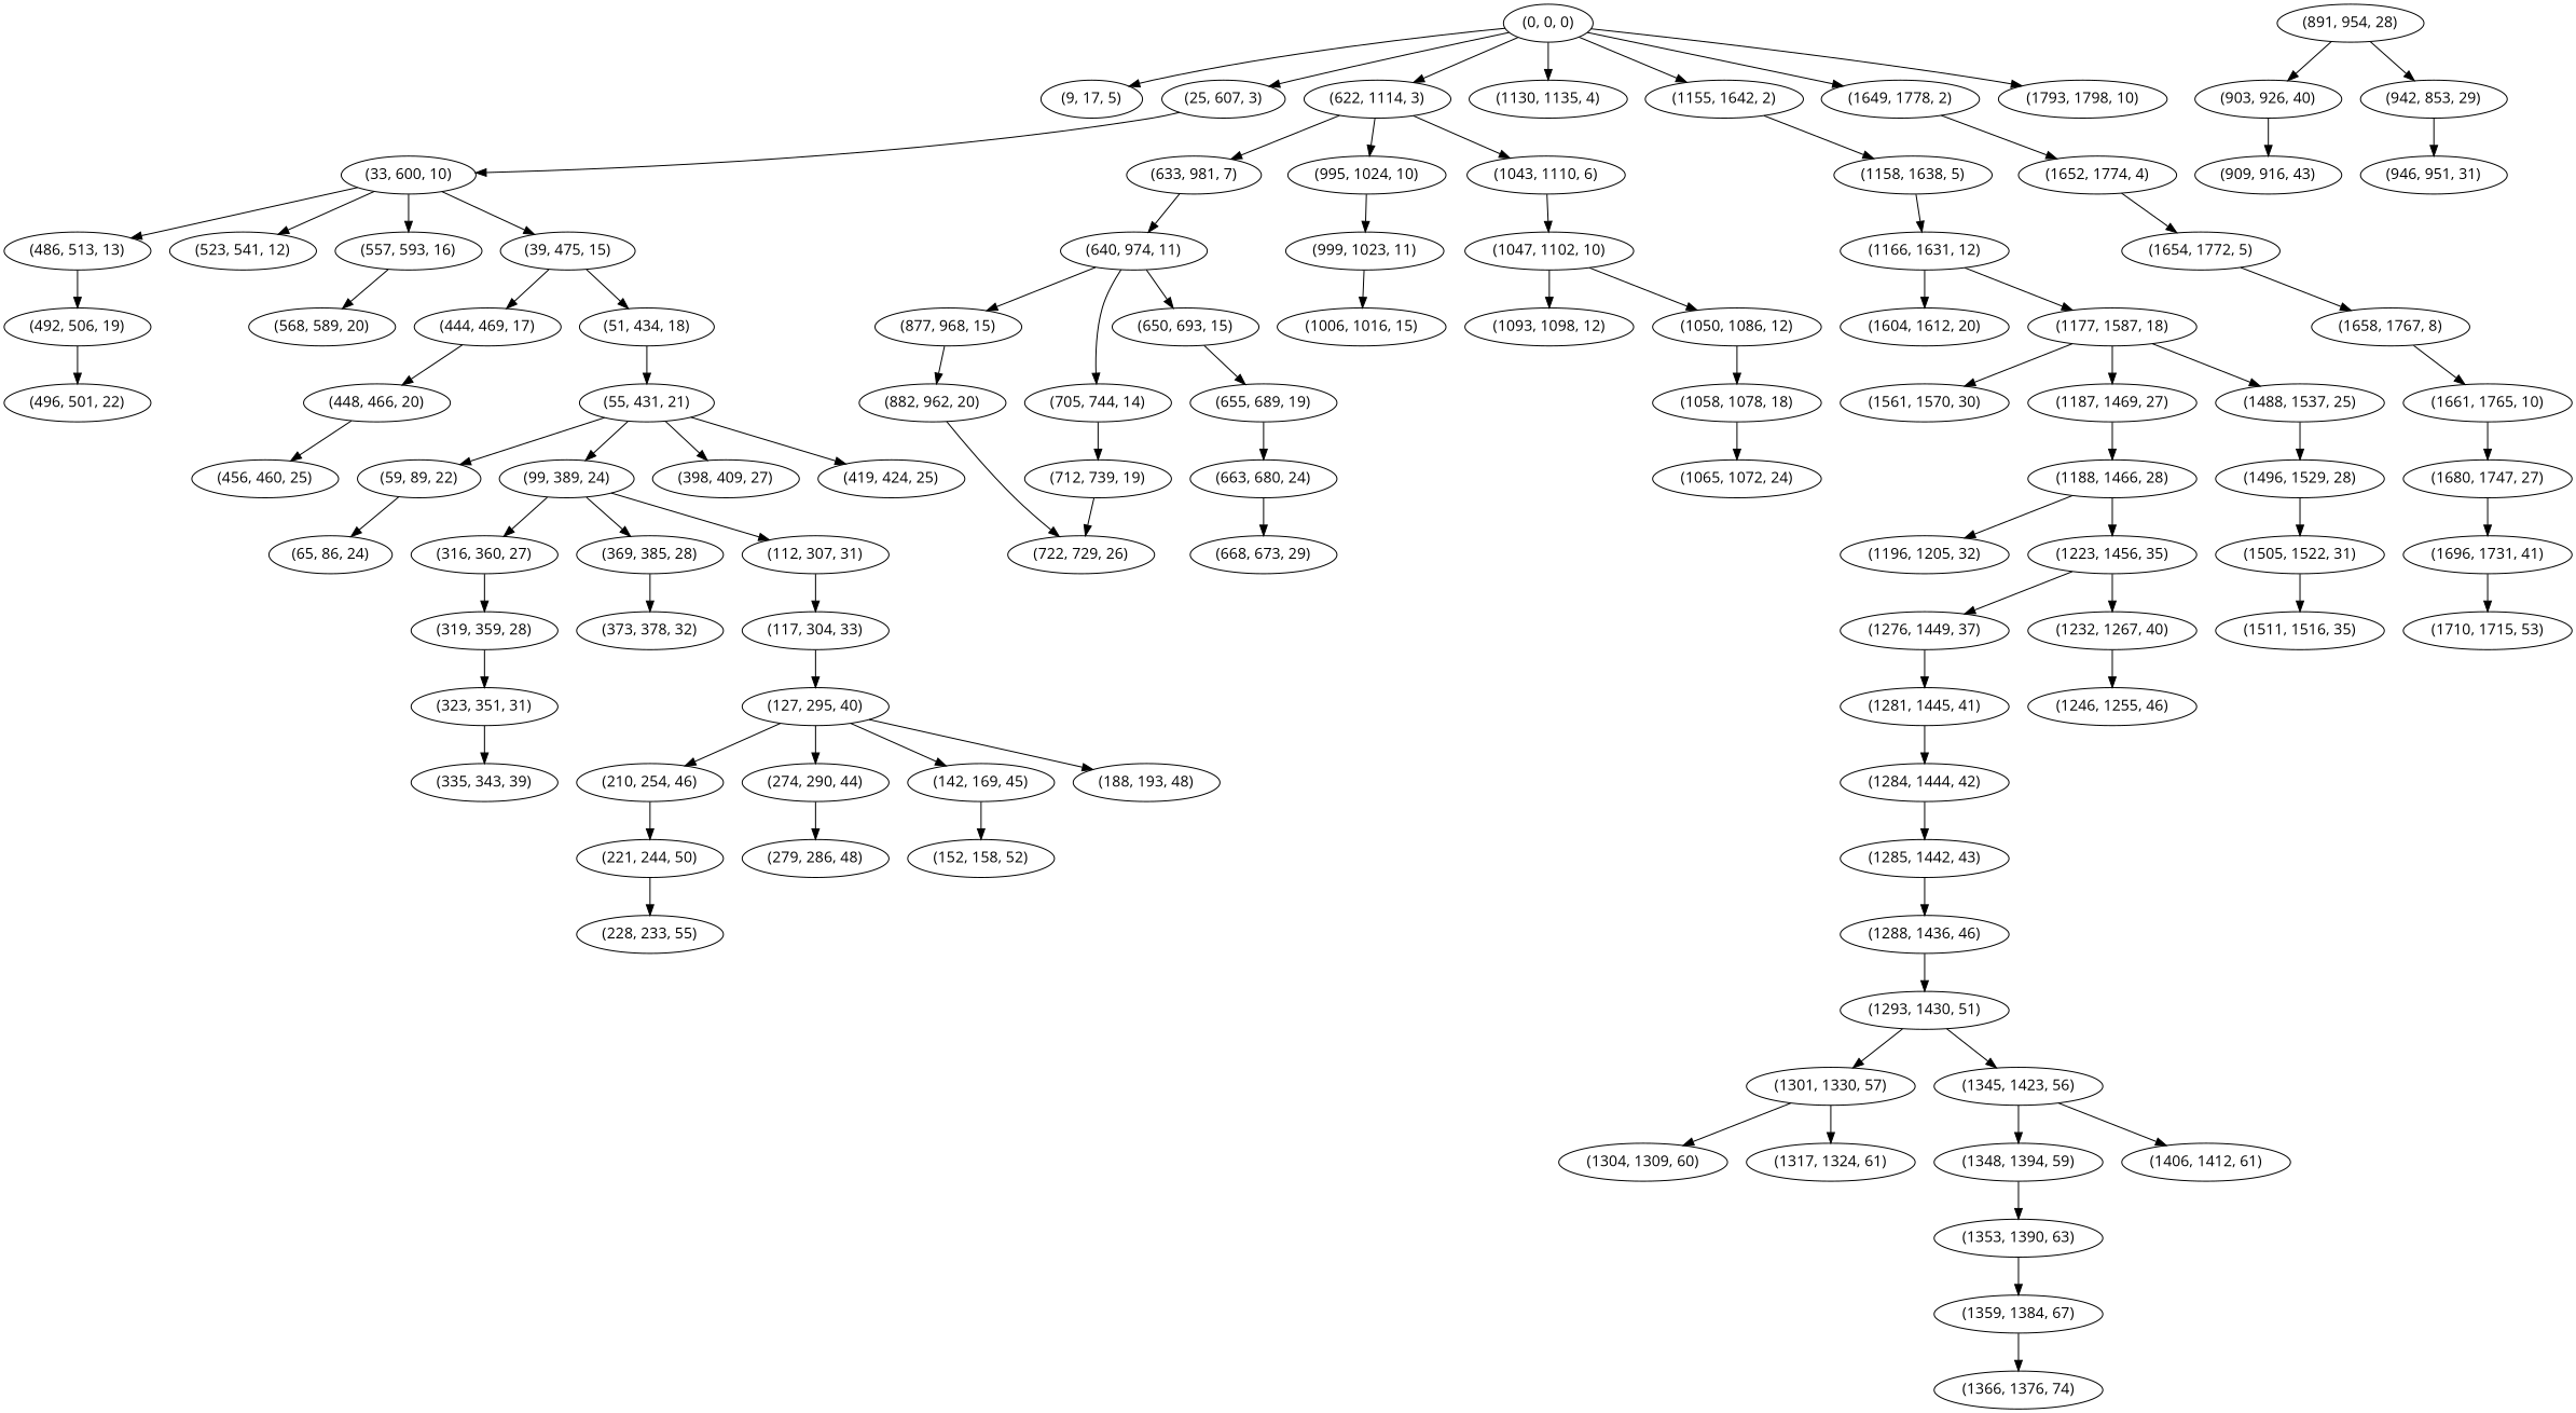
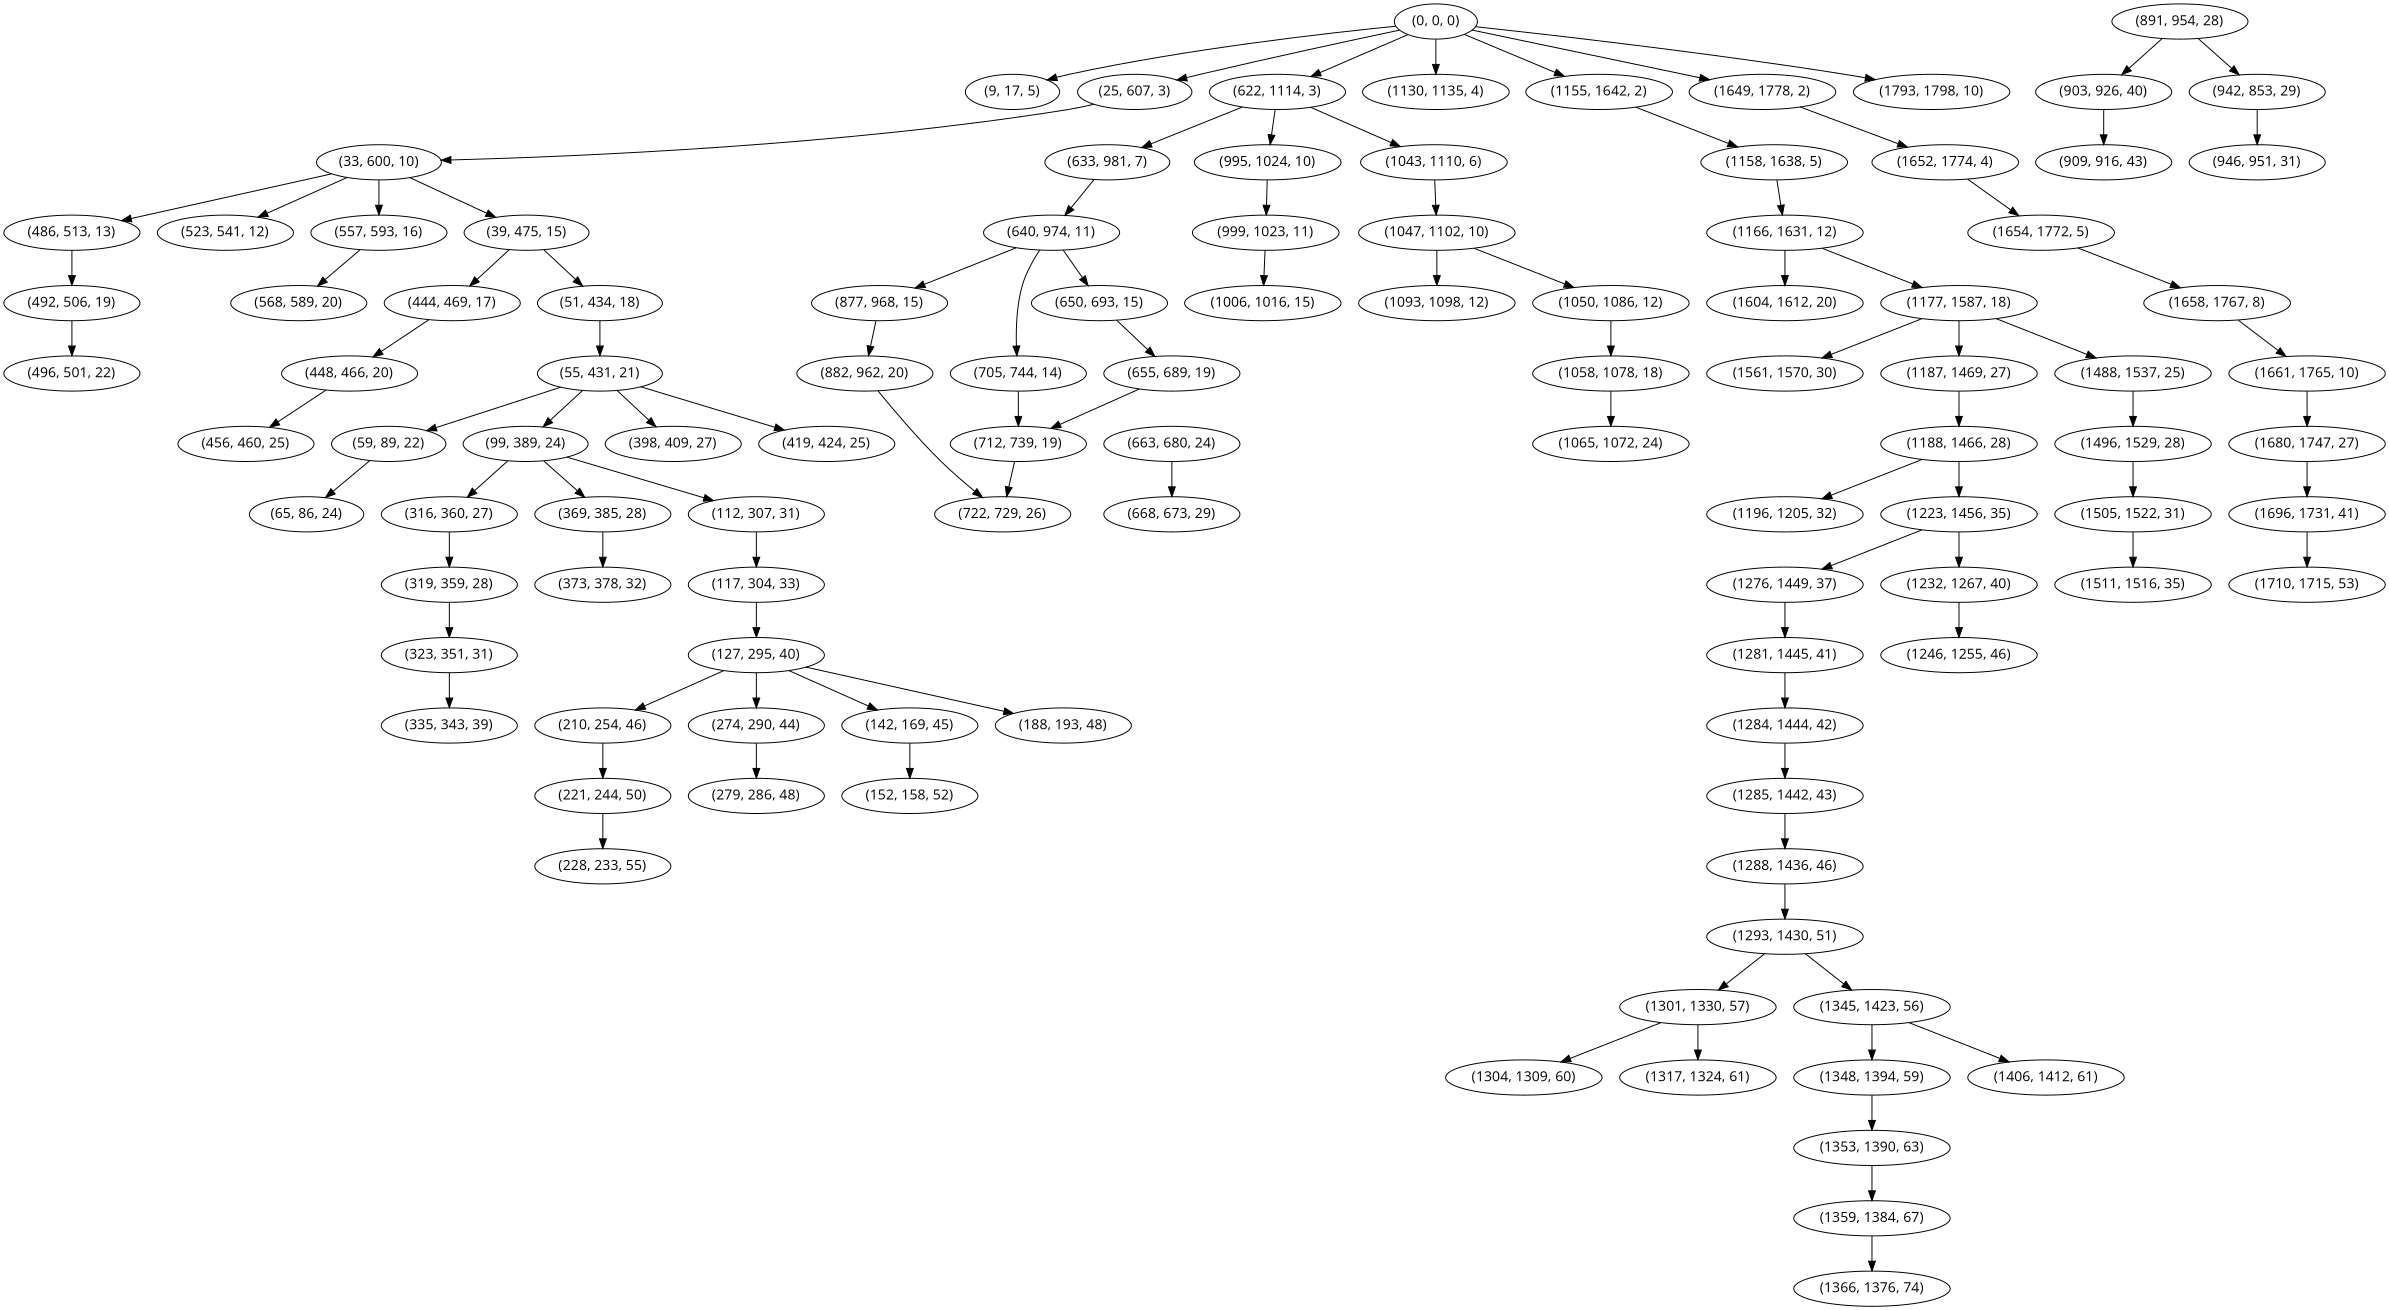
  digraph {
    fontname="Open Sans"
    node [fontname="Open Sans"]
    edge [fontname="Open Sans"]
    "(0, 0, 0)"
    "(9, 17, 5)"
    "(25, 607, 3)"
    "(622, 1114, 3)"
    "(1130, 1135, 4)"
    "(1155, 1642, 2)"
    "(1649, 1778, 2)"
    "(1793, 1798, 10)"
    "(33, 600, 10)"
    "(633, 981, 7)"
    "(995, 1024, 10)"
    "(1043, 1110, 6)"
    "(1158, 1638, 5)"
    "(1652, 1774, 4)"
    "(39, 475, 15)"
    "(486, 513, 13)"
    "(523, 541, 12)"
    "(557, 593, 16)"
    "(51, 434, 18)"
    "(444, 469, 17)"
    "(492, 506, 19)"
    "(568, 589, 20)"
    "(55, 431, 21)"
    "(448, 466, 20)"
    "(59, 89, 22)"
    "(99, 389, 24)"
    "(398, 409, 27)"
    "(419, 424, 25)"
    "(65, 86, 24)"
    "(112, 307, 31)"
    "(316, 360, 27)"
    "(369, 385, 28)"
    "(117, 304, 33)"
    "(319, 359, 28)"
    "(373, 378, 32)"
    "(127, 295, 40)"
    "(142, 169, 45)"
    "(188, 193, 48)"
    "(210, 254, 46)"
    "(274, 290, 44)"
    "(152, 158, 52)"
    "(221, 244, 50)"
    "(279, 286, 48)"
    "(228, 233, 55)"
    "(323, 351, 31)"
    "(335, 343, 39)"
    "(456, 460, 25)"
    "(496, 501, 22)"
    "(640, 974, 11)"
    "(999, 1023, 11)"
    "(1047, 1102, 10)"
    "(650, 693, 15)"
    "(705, 744, 14)"
    "(877, 968, 15)"
    "(655, 689, 19)"
    "(712, 739, 19)"
    "(882, 962, 20)"
    "(663, 680, 24)"
    "(668, 673, 29)"
    "(722, 729, 26)"
    "(891, 954, 28)"
    "(903, 926, 40)"
    n63 [label="(942, 853, 29)"]
    "(909, 916, 43)"
    "(946, 951, 31)"
    "(1006, 1016, 15)"
    "(1050, 1086, 12)"
    "(1093, 1098, 12)"
    "(1058, 1078, 18)"
    "(1065, 1072, 24)"
    "(1166, 1631, 12)"
    "(1177, 1587, 18)"
    "(1604, 1612, 20)"
    "(1187, 1469, 27)"
    "(1488, 1537, 25)"
    "(1561, 1570, 30)"
    "(1188, 1466, 28)"
    "(1496, 1529, 28)"
    "(1196, 1205, 32)"
    "(1223, 1456, 35)"
    "(1232, 1267, 40)"
    "(1276, 1449, 37)"
    "(1246, 1255, 46)"
    "(1281, 1445, 41)"
    "(1284, 1444, 42)"
    "(1285, 1442, 43)"
    "(1288, 1436, 46)"
    "(1293, 1430, 51)"
    "(1301, 1330, 57)"
    "(1345, 1423, 56)"
    "(1304, 1309, 60)"
    "(1317, 1324, 61)"
    "(1348, 1394, 59)"
    "(1406, 1412, 61)"
    "(1353, 1390, 63)"
    "(1359, 1384, 67)"
    "(1366, 1376, 74)"
    "(1505, 1522, 31)"
    "(1511, 1516, 35)"
    "(1654, 1772, 5)"
    "(1658, 1767, 8)"
    "(1661, 1765, 10)"
    "(1680, 1747, 27)"
    "(1696, 1731, 41)"
    "(1710, 1715, 53)"
    "(0, 0, 0)" -> "(9, 17, 5)"
    "(0, 0, 0)" -> "(25, 607, 3)"
    "(0, 0, 0)" -> "(622, 1114, 3)"
    "(0, 0, 0)" -> "(1130, 1135, 4)"
    "(0, 0, 0)" -> "(1155, 1642, 2)"
    "(0, 0, 0)" -> "(1649, 1778, 2)"
    "(0, 0, 0)" -> "(1793, 1798, 10)"
    "(25, 607, 3)" -> "(33, 600, 10)"
    "(622, 1114, 3)" -> "(633, 981, 7)"
    "(622, 1114, 3)" -> "(995, 1024, 10)"
    "(622, 1114, 3)" -> "(1043, 1110, 6)"
    "(1155, 1642, 2)" -> "(1158, 1638, 5)"
    "(1649, 1778, 2)" -> "(1652, 1774, 4)"
    "(33, 600, 10)" -> "(39, 475, 15)"
    "(33, 600, 10)" -> "(486, 513, 13)"
    "(33, 600, 10)" -> "(523, 541, 12)"
    "(33, 600, 10)" -> "(557, 593, 16)"
    "(633, 981, 7)" -> "(640, 974, 11)"
    "(995, 1024, 10)" -> "(999, 1023, 11)"
    "(1043, 1110, 6)" -> "(1047, 1102, 10)"
    "(1158, 1638, 5)" -> "(1166, 1631, 12)"
    "(1652, 1774, 4)" -> "(1654, 1772, 5)"
    "(39, 475, 15)" -> "(51, 434, 18)"
    "(39, 475, 15)" -> "(444, 469, 17)"
    "(486, 513, 13)" -> "(492, 506, 19)"
    "(557, 593, 16)" -> "(568, 589, 20)"
    "(51, 434, 18)" -> "(55, 431, 21)"
    "(444, 469, 17)" -> "(448, 466, 20)"
    "(492, 506, 19)" -> "(496, 501, 22)"
    "(55, 431, 21)" -> "(59, 89, 22)"
    "(55, 431, 21)" -> "(99, 389, 24)"
    "(55, 431, 21)" -> "(398, 409, 27)"
    "(55, 431, 21)" -> "(419, 424, 25)"
    "(448, 466, 20)" -> "(456, 460, 25)"
    "(59, 89, 22)" -> "(65, 86, 24)"
    "(99, 389, 24)" -> "(112, 307, 31)"
    "(99, 389, 24)" -> "(316, 360, 27)"
    "(99, 389, 24)" -> "(369, 385, 28)"
    "(112, 307, 31)" -> "(117, 304, 33)"
    "(316, 360, 27)" -> "(319, 359, 28)"
    "(369, 385, 28)" -> "(373, 378, 32)"
    "(117, 304, 33)" -> "(127, 295, 40)"
    "(319, 359, 28)" -> "(323, 351, 31)"
    "(127, 295, 40)" -> "(142, 169, 45)"
    "(127, 295, 40)" -> "(188, 193, 48)"
    "(127, 295, 40)" -> "(210, 254, 46)"
    "(127, 295, 40)" -> "(274, 290, 44)"
    "(142, 169, 45)" -> "(152, 158, 52)"
    "(210, 254, 46)" -> "(221, 244, 50)"
    "(274, 290, 44)" -> "(279, 286, 48)"
    "(221, 244, 50)" -> "(228, 233, 55)"
    "(323, 351, 31)" -> "(335, 343, 39)"
    "(640, 974, 11)" -> "(650, 693, 15)"
    "(640, 974, 11)" -> "(705, 744, 14)"
    "(640, 974, 11)" -> "(877, 968, 15)"
    "(999, 1023, 11)" -> "(1006, 1016, 15)"
    "(1047, 1102, 10)" -> "(1050, 1086, 12)"
    "(1047, 1102, 10)" -> "(1093, 1098, 12)"
    "(650, 693, 15)" -> "(655, 689, 19)"
    "(705, 744, 14)" -> "(712, 739, 19)"
    "(877, 968, 15)" -> "(882, 962, 20)"
-   "(655, 689, 19)" -> "(663, 680, 24)"
+   "(655, 689, 19)" -> "(712, 739, 19)"
    "(712, 739, 19)" -> "(722, 729, 26)"
    "(882, 962, 20)" -> "(722, 729, 26)"
    "(663, 680, 24)" -> "(668, 673, 29)"
    "(891, 954, 28)" -> "(903, 926, 40)"
    "(891, 954, 28)" -> n63
    "(903, 926, 40)" -> "(909, 916, 43)"
    n63 -> "(946, 951, 31)"
    "(1050, 1086, 12)" -> "(1058, 1078, 18)"
    "(1058, 1078, 18)" -> "(1065, 1072, 24)"
    "(1166, 1631, 12)" -> "(1177, 1587, 18)"
    "(1166, 1631, 12)" -> "(1604, 1612, 20)"
    "(1177, 1587, 18)" -> "(1187, 1469, 27)"
    "(1177, 1587, 18)" -> "(1488, 1537, 25)"
    "(1177, 1587, 18)" -> "(1561, 1570, 30)"
    "(1187, 1469, 27)" -> "(1188, 1466, 28)"
    "(1488, 1537, 25)" -> "(1496, 1529, 28)"
    "(1188, 1466, 28)" -> "(1196, 1205, 32)"
    "(1188, 1466, 28)" -> "(1223, 1456, 35)"
    "(1496, 1529, 28)" -> "(1505, 1522, 31)"
    "(1223, 1456, 35)" -> "(1232, 1267, 40)"
    "(1223, 1456, 35)" -> "(1276, 1449, 37)"
    "(1232, 1267, 40)" -> "(1246, 1255, 46)"
    "(1276, 1449, 37)" -> "(1281, 1445, 41)"
    "(1281, 1445, 41)" -> "(1284, 1444, 42)"
    "(1284, 1444, 42)" -> "(1285, 1442, 43)"
    "(1285, 1442, 43)" -> "(1288, 1436, 46)"
    "(1288, 1436, 46)" -> "(1293, 1430, 51)"
    "(1293, 1430, 51)" -> "(1301, 1330, 57)"
    "(1293, 1430, 51)" -> "(1345, 1423, 56)"
    "(1301, 1330, 57)" -> "(1304, 1309, 60)"
    "(1301, 1330, 57)" -> "(1317, 1324, 61)"
    "(1345, 1423, 56)" -> "(1348, 1394, 59)"
    "(1345, 1423, 56)" -> "(1406, 1412, 61)"
    "(1348, 1394, 59)" -> "(1353, 1390, 63)"
    "(1353, 1390, 63)" -> "(1359, 1384, 67)"
    "(1359, 1384, 67)" -> "(1366, 1376, 74)"
    "(1505, 1522, 31)" -> "(1511, 1516, 35)"
    "(1654, 1772, 5)" -> "(1658, 1767, 8)"
    "(1658, 1767, 8)" -> "(1661, 1765, 10)"
    "(1661, 1765, 10)" -> "(1680, 1747, 27)"
    "(1680, 1747, 27)" -> "(1696, 1731, 41)"
    "(1696, 1731, 41)" -> "(1710, 1715, 53)"
  }
